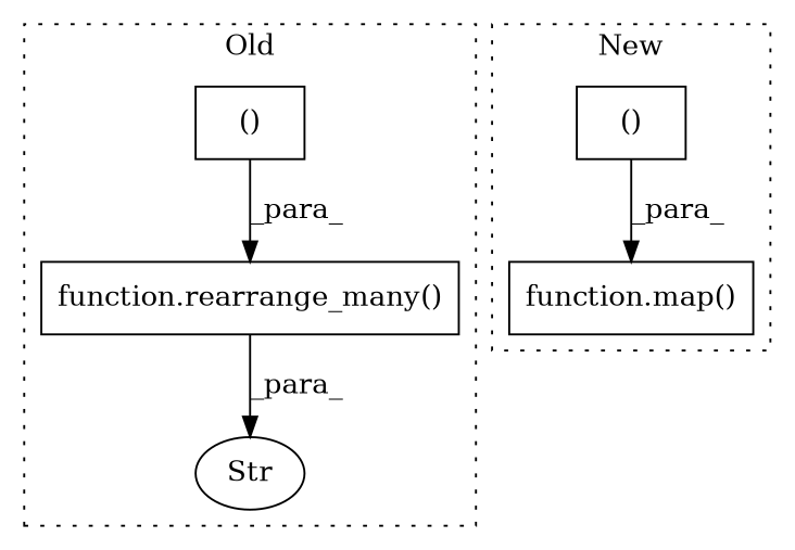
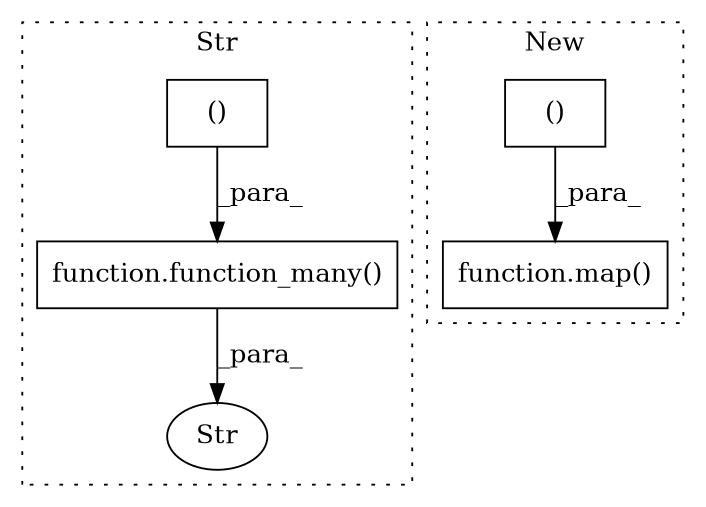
  digraph {
    node [a=75 l=6 shape=box]
-   n1 [l="15,17" label="function.rearrange_many()" s="23772,23820"]
+   n1 [l="15,17" label="function.function_many()" s="23772,23820"]
    n2 [a=54 label="()" s=23789]
    n3 [a=66 l=22 label=Str s=23798 shape=ellipse]
    n4 [l="4,1" label="function.map()" s="23733,23810"]
    n5 [a=54 label="()" s=23803]
    subgraph cluster_1 {
-     label=Old
+     label=Str
      style=dotted
      n1
      n2
      n3
    }
    subgraph cluster_2 {
      label=New
      style=dotted
      n4
      n5
    }
    n1 -> n3 [label=_para_]
    n2 -> n1 [label=_para_]
    n5 -> n4 [label=_para_]
  }
